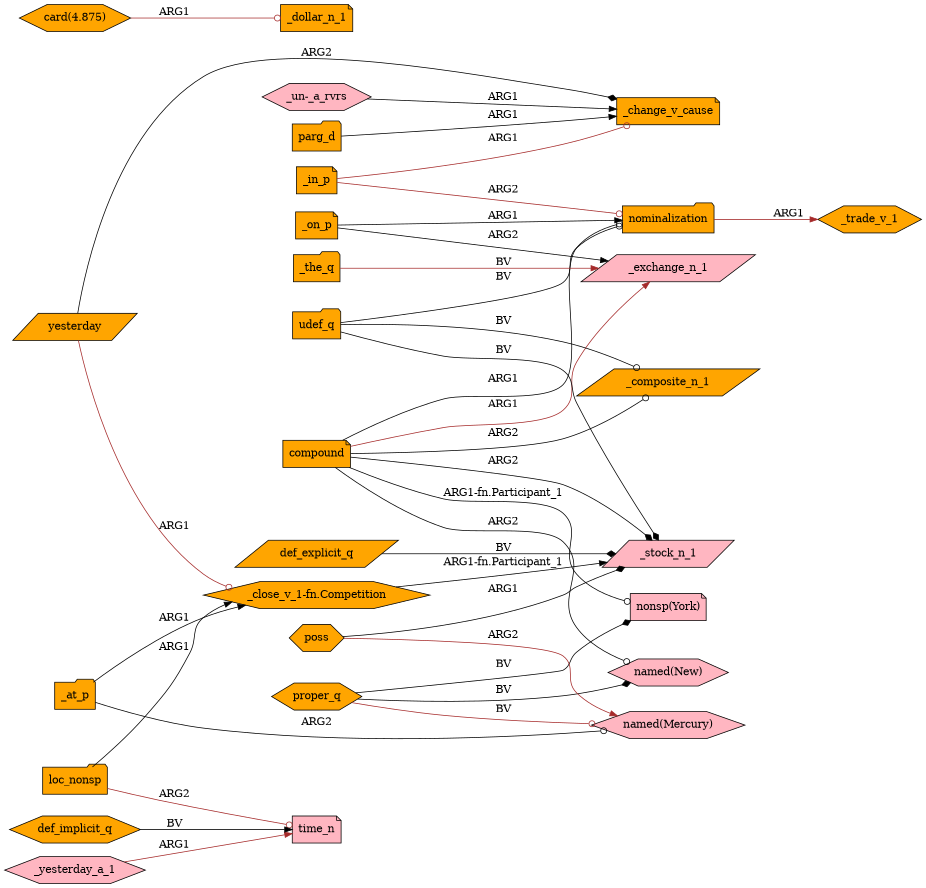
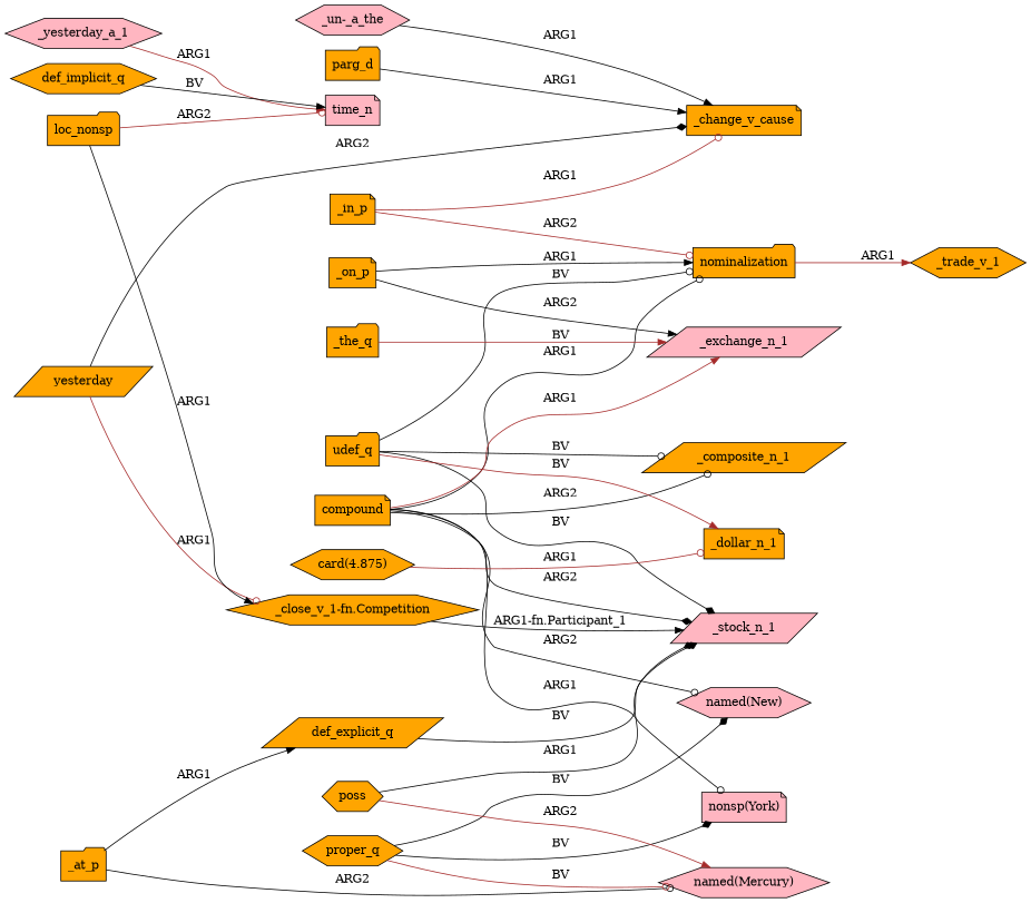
  digraph {
    rankdir=LR
    node [fillcolor=orange shape=hexagon style=filled]
    edge [arrowhead=normal color=black]
    n1 [label=yesterday shape=parallelogram]
    _change_v_cause [shape=note]
    "_close_v_1-fn.Competition"
    _stock_n_1 [fillcolor=lightpink shape=parallelogram]
    _on_p [shape=note]
    nominalization [shape=folder]
    _exchange_n_1 [fillcolor=lightpink shape=parallelogram]
    _trade_v_1
-   "_un-_a_rvrs" [fillcolor=lightpink]
+   "_un-_a_rvrs" [fillcolor=lightpink label="_un-_a_the"]
    loc_nonsp [shape=folder]
    time_n [fillcolor=lightpink shape=note]
    _at_p [shape=folder]
    "named(Mercury)" [fillcolor=lightpink]
    _dollar_n_1 [shape=note]
    compound [shape=note]
    "named(New)" [fillcolor=lightpink]
    n17 [fillcolor=lightpink label="nonsp(York)" shape=note]
    _composite_n_1 [shape=parallelogram]
    proper_q
    udef_q [shape=folder]
    poss
    def_explicit_q [shape=parallelogram]
    _yesterday_a_1 [fillcolor=lightpink]
    parg_d [shape=folder]
    _the_q [shape=folder]
    _in_p [shape=note]
    def_implicit_q
    "card(4.875)"
    n1 -> _change_v_cause [arrowhead=diamond label=ARG2]
    n1 -> "_close_v_1-fn.Competition" [arrowhead=odot color=brown label=ARG1]
    "_close_v_1-fn.Competition" -> _stock_n_1 [label="ARG1-fn.Participant_1"]
    _on_p -> nominalization [label=ARG1]
    _on_p -> _exchange_n_1 [label=ARG2]
    nominalization -> _trade_v_1 [color=brown label=ARG1]
    "_un-_a_rvrs" -> _change_v_cause [label=ARG1]
    loc_nonsp -> "_close_v_1-fn.Competition" [label=ARG1]
    loc_nonsp -> time_n [arrowhead=odot color=brown label=ARG2]
-   _at_p -> "_close_v_1-fn.Competition" [label=ARG1]
+   _at_p -> def_explicit_q [label=ARG1]
    _at_p -> "named(Mercury)" [arrowhead=odot label=ARG2]
    compound -> _stock_n_1 [arrowhead=diamond label=ARG2]
    compound -> nominalization [arrowhead=odot label=ARG1]
    compound -> _exchange_n_1 [color=brown label=ARG1]
    compound -> "named(New)" [arrowhead=odot label=ARG2]
-   compound -> n17 [arrowhead=odot label="ARG1-fn.Participant_1"]
+   compound -> n17 [arrowhead=odot label=ARG1]
    compound -> _composite_n_1 [arrowhead=odot label=ARG2]
    proper_q -> "named(Mercury)" [arrowhead=odot color=brown label=BV]
    proper_q -> "named(New)" [arrowhead=diamond label=BV]
    proper_q -> n17 [arrowhead=diamond label=BV]
    udef_q -> _stock_n_1 [arrowhead=diamond label=BV]
    udef_q -> nominalization [arrowhead=odot label=BV]
+   udef_q -> _dollar_n_1 [color=brown label=BV]
    udef_q -> _composite_n_1 [arrowhead=odot label=BV]
    poss -> _stock_n_1 [arrowhead=diamond label=ARG1]
    poss -> "named(Mercury)" [color=brown label=ARG2]
    def_explicit_q -> _stock_n_1 [arrowhead=diamond label=BV]
    _yesterday_a_1 -> time_n [color=brown label=ARG1]
    parg_d -> _change_v_cause [label=ARG1]
    _the_q -> _exchange_n_1 [color=brown label=BV]
    _in_p -> _change_v_cause [arrowhead=odot color=brown label=ARG1]
    _in_p -> nominalization [arrowhead=odot color=brown label=ARG2]
    def_implicit_q -> time_n [label=BV]
    "card(4.875)" -> _dollar_n_1 [arrowhead=odot color=brown label=ARG1]
  }
